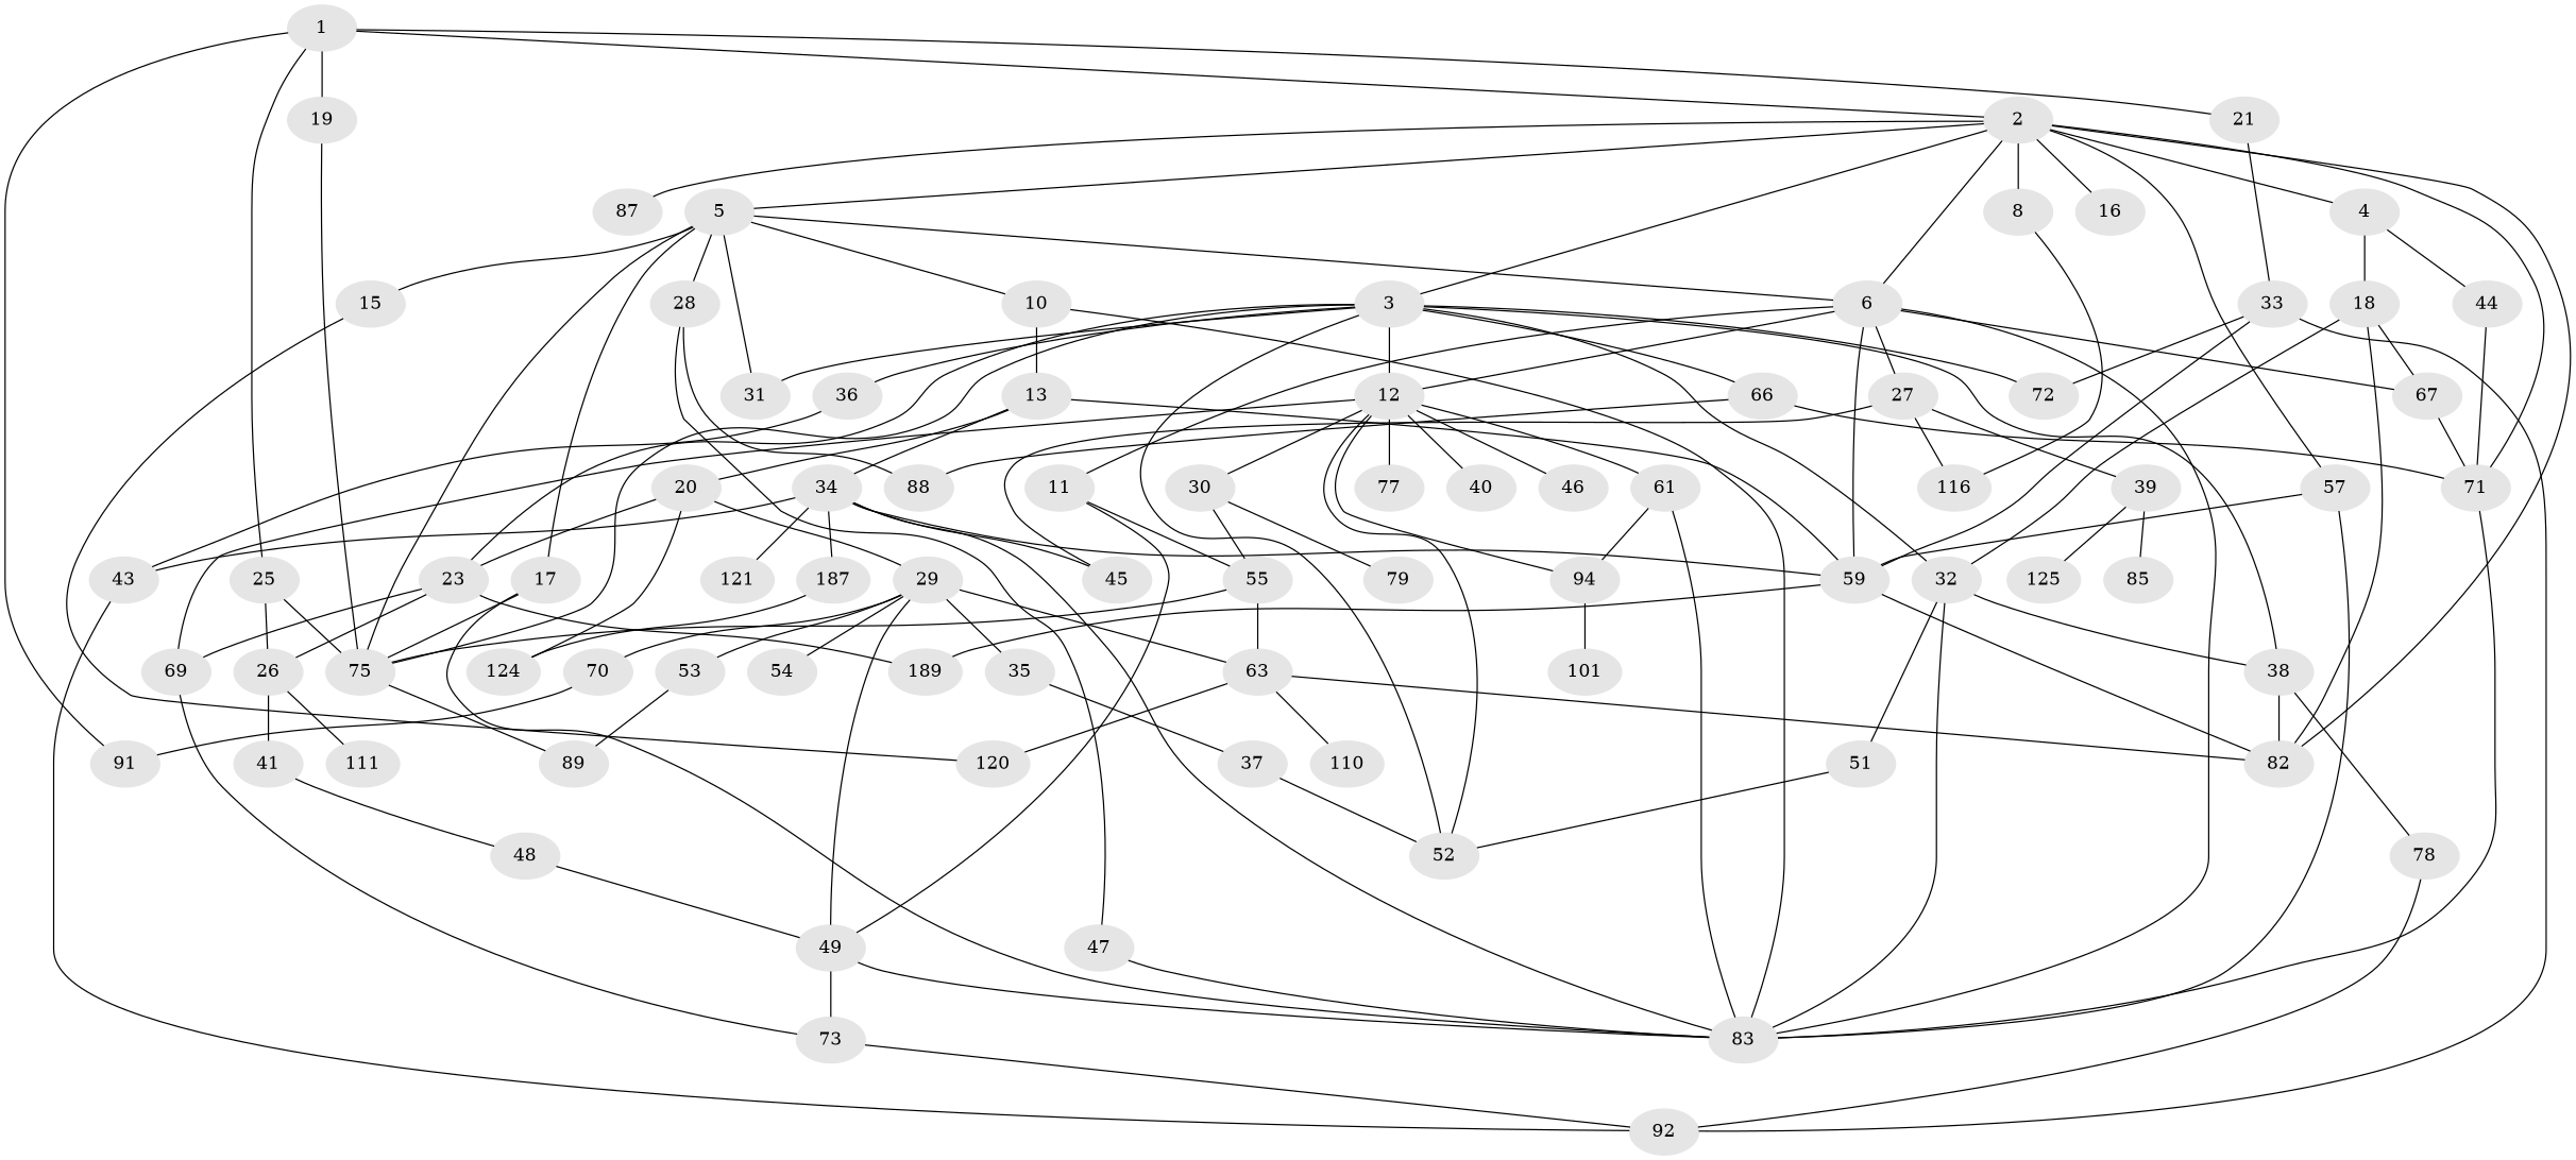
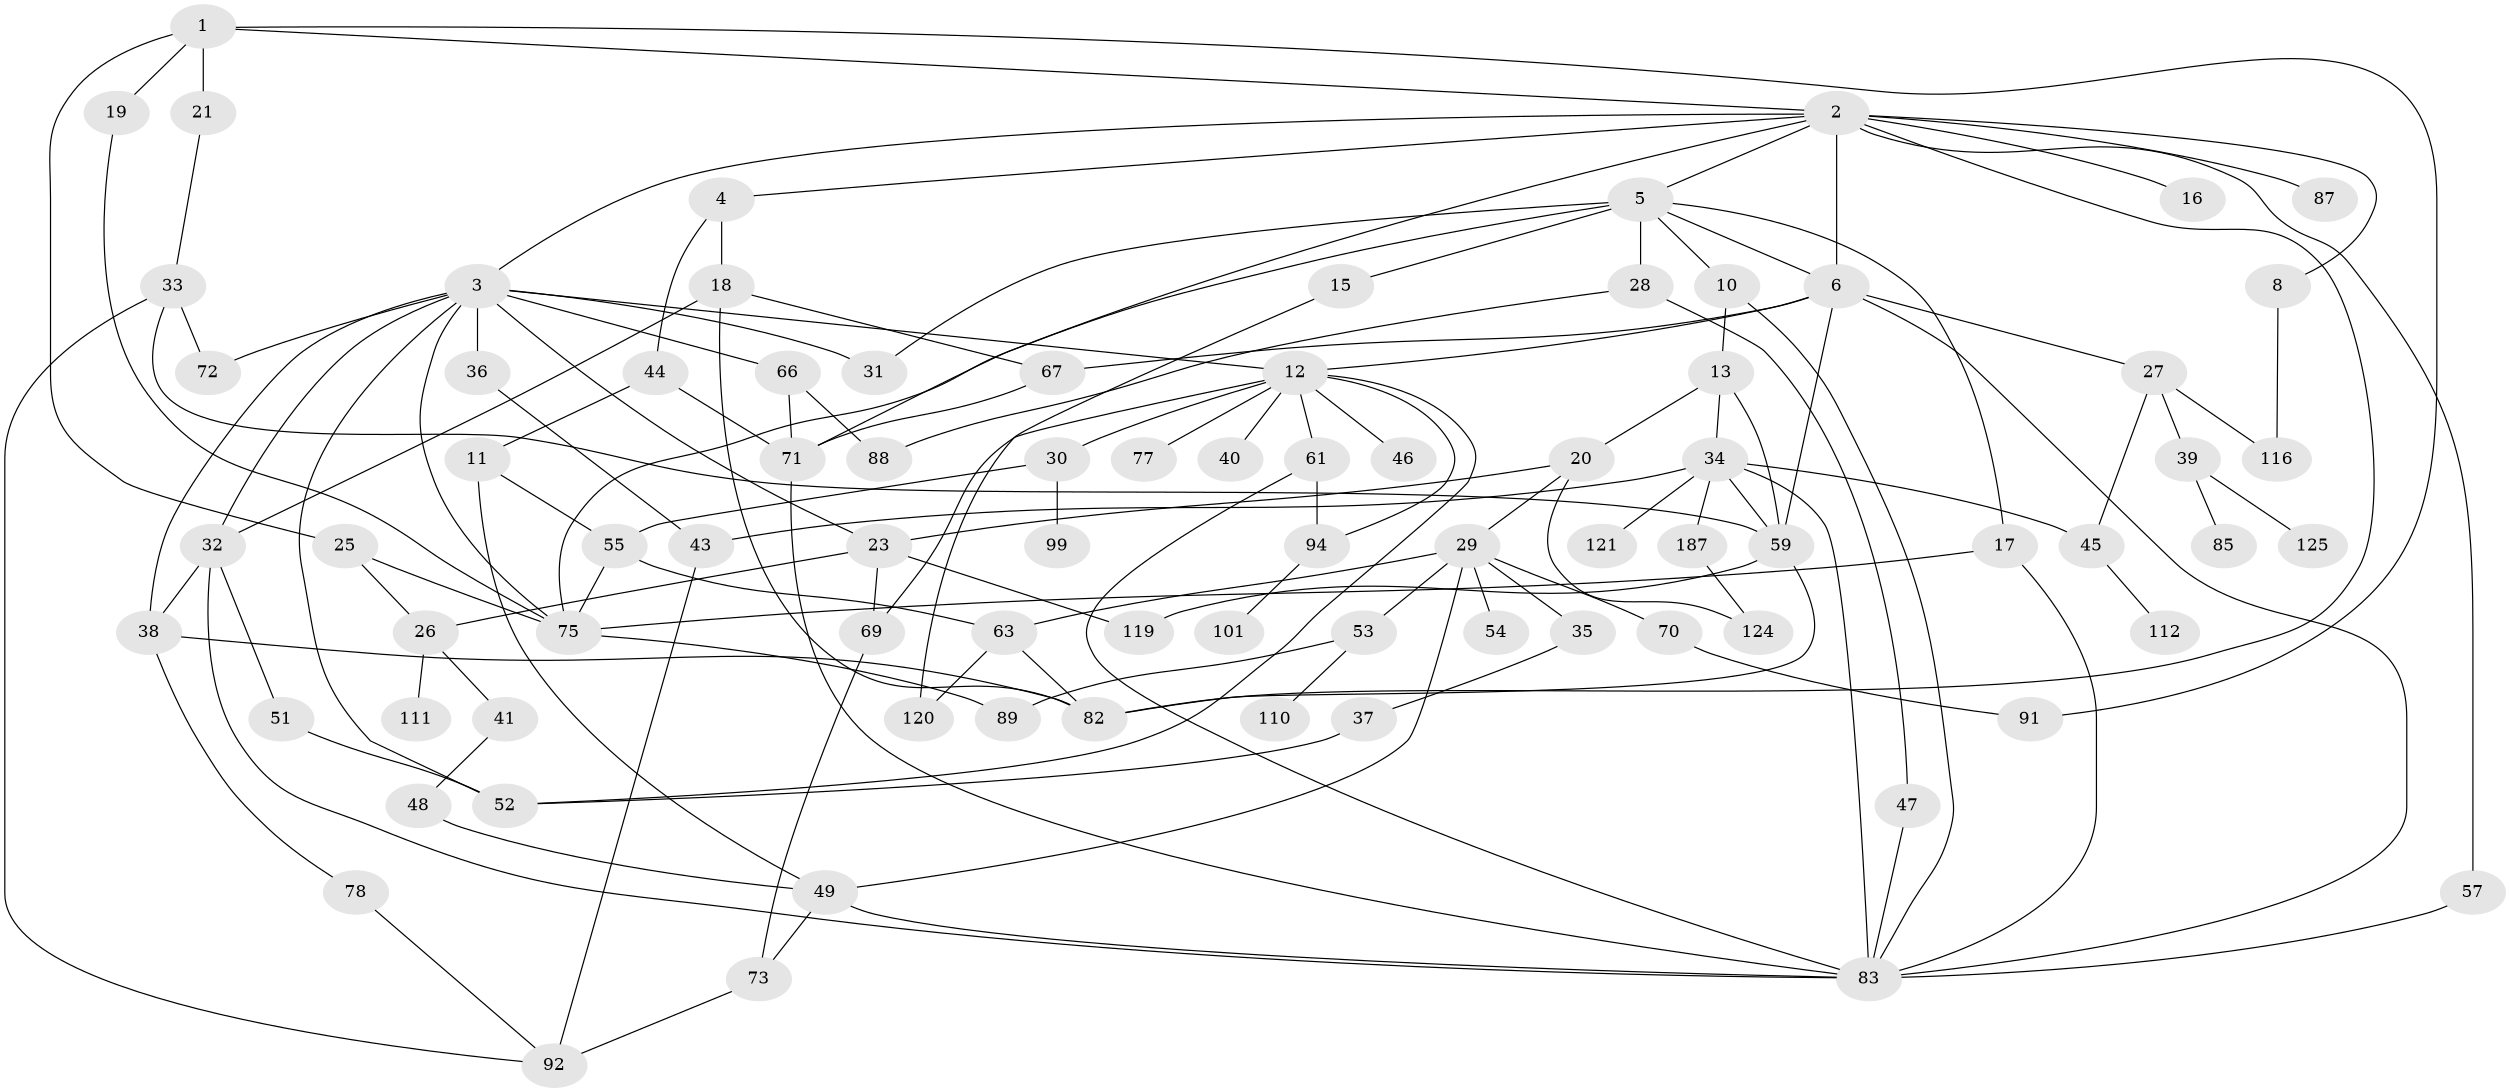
  graph {
    node [color=gray90 style=filled]
    1 [super="+7"]
    2 [super="+3"]
    21
    25 [super="+90"]
    n5 [label=91]
    19 [super="+67"]
    4 [super="+74"]
    5 [super="+86"]
    6 [super="+100"]
    8 [super="+114"]
    n11 [label=3 super="+22"]
    16 [super="+60"]
    57 [super="+91"]
    71 [super="+106"]
    82 [super="+103"]
    87
    33 [super="+123"]
    75 [super="+81"]
    26 [super="+76"]
    18 [super="+24"]
    44
    10
    15 [super="+50"]
    17 [super="+62"]
    28
    31
    11 [super="+56"]
    12 [super="+109"]
    27
    59 [super="+104"]
    n31 [label=67 super="+96"]
    83 [super="+84"]
    116
    23 [super="+58"]
    32 [super="+99"]
    36
    38 [super="+80"]
    52 [super="+98"]
    66
    72
    13 [super="+117"]
    120
    47
    88
    89
    49 [super="+95"]
    55
    30
    40
    46
    61
    69 [super="+122"]
    77
    94
    39 [super="+97"]
    45 [super="+65"]
-   119 [label=189]
+   119
    51
    43 [super="+64"]
    78
    20
    34 [super="+42"]
    73
    63 [super="+105"]
-   79
+   79 [label=99]
    101
    29
    124
    n69 [label=187]
    121
    35 [super="+113"]
    53 [super="+102"]
    54
    70 [super="+118"]
    92 [super="+108"]
    41
    111
    48 [super="+115"]
    85
    125
+   112
    37
    110
    1 -- 2
    1 -- 21
    1 -- 25
    1 -- n5
    1 -- 19
    2 -- 4
    2 -- 5
    2 -- 6
    2 -- 8
    2 -- n11
    2 -- 16
    2 -- 57
    2 -- 71
    2 -- 82
    2 -- 87
    21 -- 33
    25 -- 75
    25 -- 26
    19 -- 75
    4 -- 18
    4 -- 44
    5 -- 6
    5 -- 75
    5 -- 10
    5 -- 15
    5 -- 17
    5 -- 28 [weight=2]
    5 -- 31
-   6 -- 11
+   44 -- 11
    6 -- 12
    6 -- 27
    6 -- 59
    6 -- n31
    6 -- 83
    8 -- 116
    n11 -- 75
    n11 -- 31
    n11 -- 12
    n11 -- 23
    n11 -- 32
    n11 -- 36
    n11 -- 38
    n11 -- 52
    n11 -- 66
    n11 -- 72
-   57 -- 59
    57 -- 83
    71 -- 83
    33 -- 59
    33 -- 72
    33 -- 92
    75 -- 89
    26 -- 41
    26 -- 111
    18 -- 82
    18 -- n31
    18 -- 32
    44 -- 71
    10 -- 83
    10 -- 13
    15 -- 120
    17 -- 75
    17 -- 83
    28 -- 47
    28 -- 88
    11 -- 49
    11 -- 55
    12 -- 52
    12 -- 30
    12 -- 40
    12 -- 46
    12 -- 61
    12 -- 69
    12 -- 77
    12 -- 94
    27 -- 116
    27 -- 39
    27 -- 45
    59 -- 82
    59 -- 119
    n31 -- 71
    23 -- 26
    23 -- 69
    23 -- 119
    32 -- 83
    32 -- 38
    32 -- 51
    36 -- 43
    38 -- 82
    38 -- 78
    66 -- 71
    66 -- 88
    13 -- 59
    13 -- 20
    13 -- 34
    47 -- 83
    49 -- 83
    49 -- 73
    55 -- 75
    55 -- 63
    30 -- 55
    30 -- 79
    61 -- 83
    61 -- 94
    69 -- 73
    94 -- 101
    39 -- 85
    39 -- 125
+   45 -- 112
    51 -- 52
    43 -- 92
    78 -- 92
    20 -- 23
    20 -- 29
    20 -- 124
    34 -- 59
    34 -- 83
    34 -- 45
    34 -- 43
    34 -- n69
    34 -- 121
    73 -- 92
    63 -- 82
    63 -- 120
-   63 -- 110
+   53 -- 110
    29 -- 49
    29 -- 63
    29 -- 35 [weight=2]
    29 -- 53
    29 -- 54
    29 -- 70
    n69 -- 124
    35 -- 37
    53 -- 89
    70 -- n5
    41 -- 48
    48 -- 49
    37 -- 52
  }
